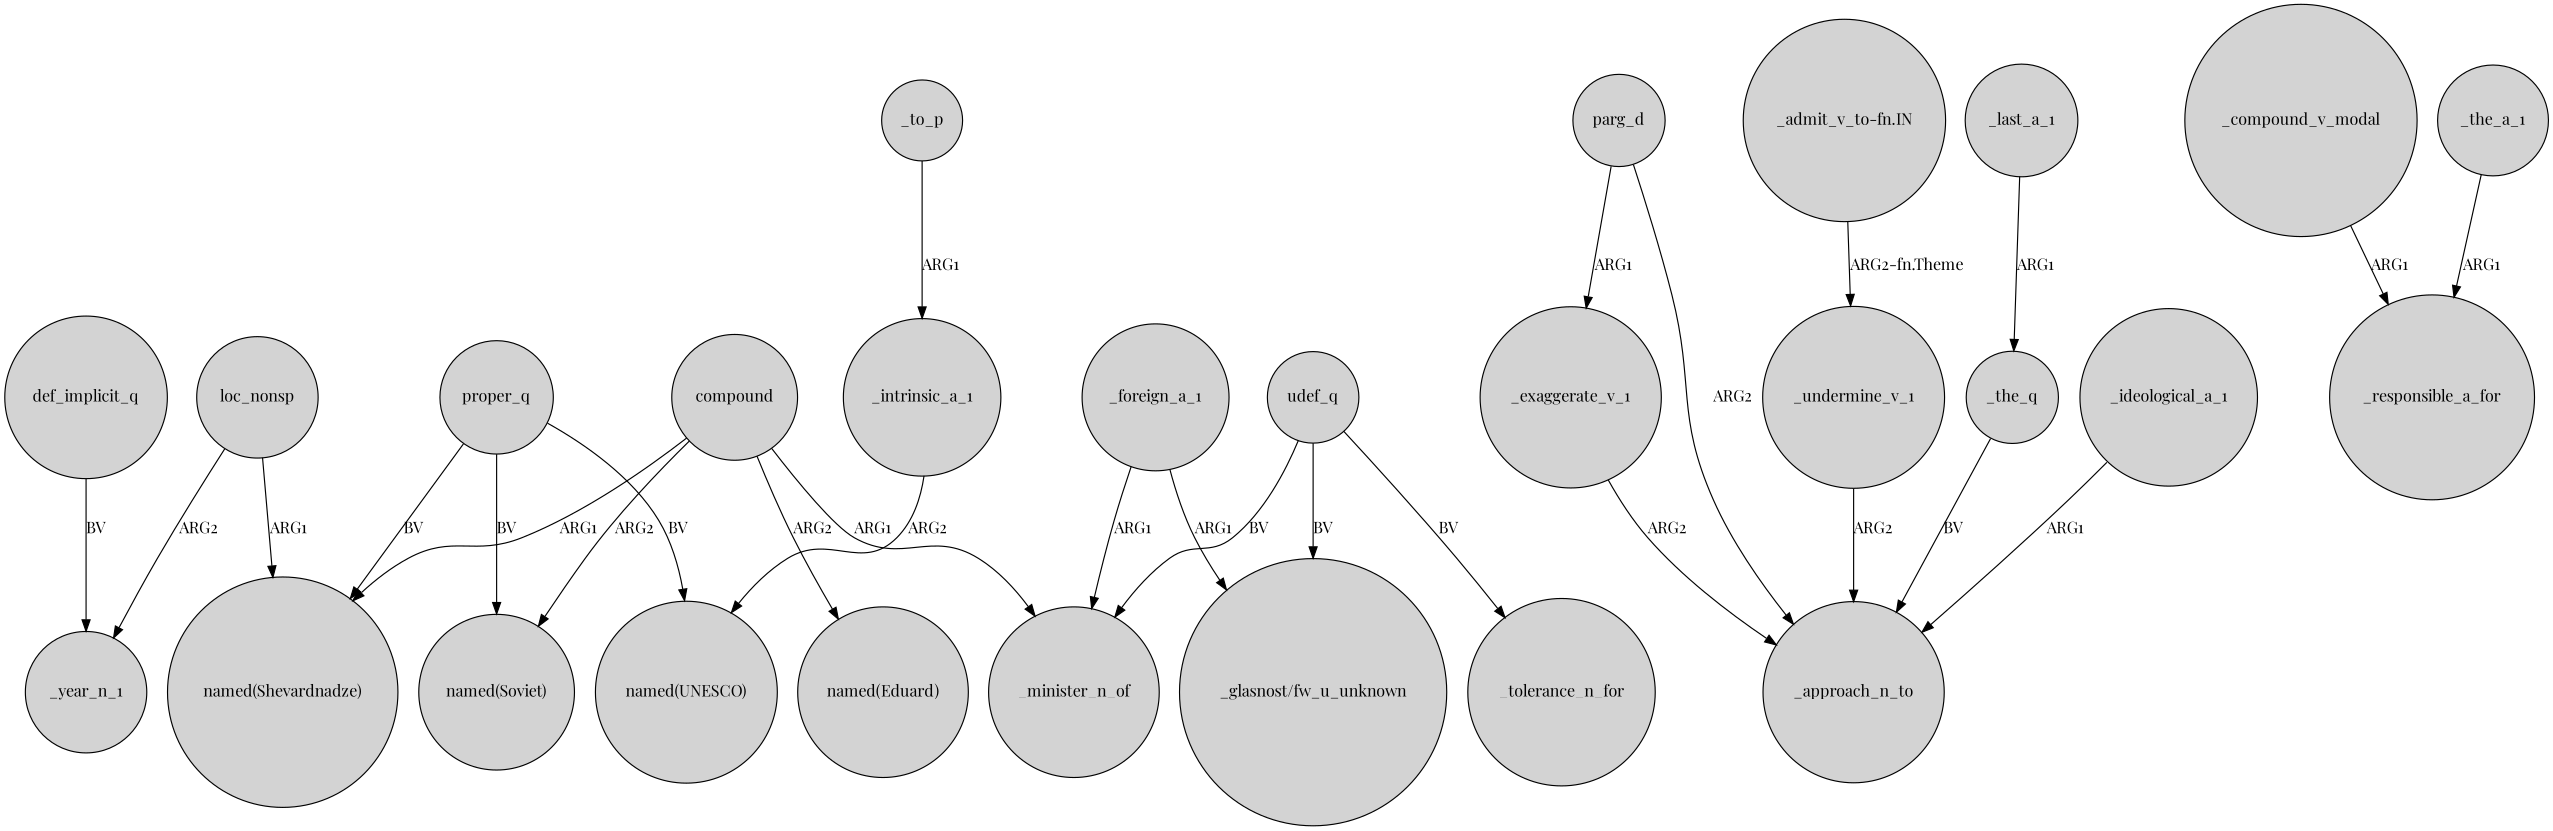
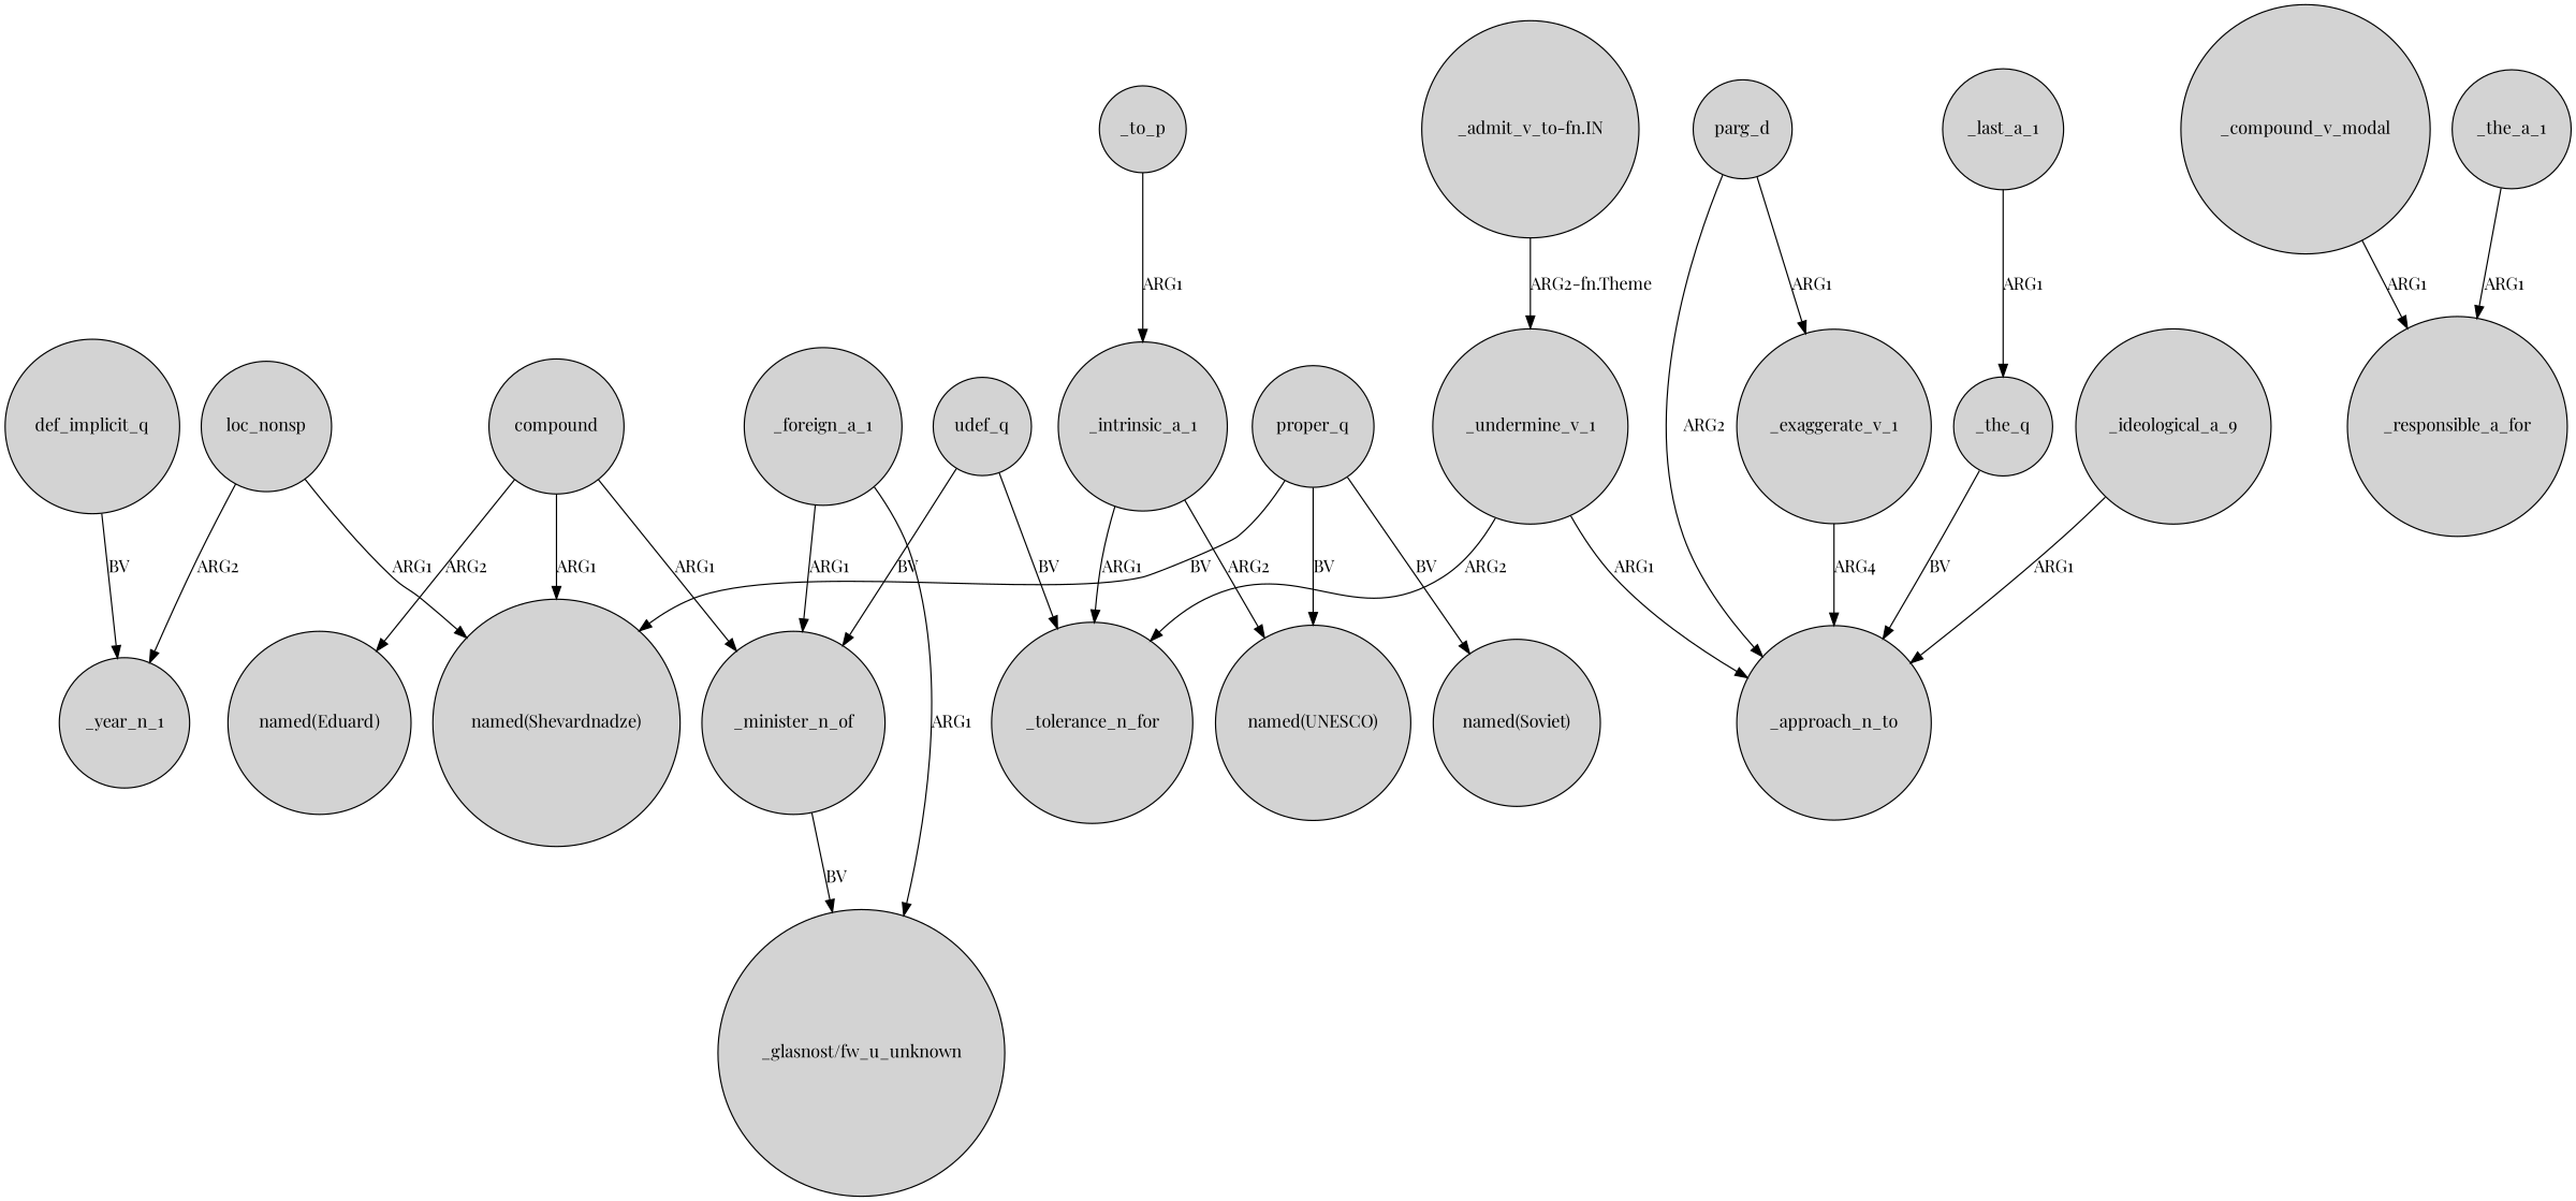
  digraph {
    fontname="Playfair Display"
    node [fontname="Playfair Display" shape=circle style=filled]
    edge [fontname="Playfair Display"]
    def_implicit_q
    _year_n_1
    _exaggerate_v_1
    _approach_n_to
    parg_d
    "_admit_v_to-fn.IN"
    _undermine_v_1
    _tolerance_n_for
    compound
    "named(Shevardnadze)"
    "named(Soviet)"
    _minister_n_of
    "named(Eduard)"
    n14 [label=_compound_v_modal]
    _responsible_a_for
    proper_q
    "named(UNESCO)"
    _the_q
    _foreign_a_1
    "_glasnost/fw_u_unknown"
    loc_nonsp
-   _ideological_a_1
+   _ideological_a_1 [label=_ideological_a_9]
    n23 [label=_the_a_1]
    _to_p
    _intrinsic_a_1
    _last_a_1
    udef_q
    def_implicit_q -> _year_n_1 [label=BV]
-   _exaggerate_v_1 -> _approach_n_to [label=ARG2]
+   _exaggerate_v_1 -> _approach_n_to [label=ARG4]
    parg_d -> _exaggerate_v_1 [label=ARG1]
    parg_d -> _approach_n_to [label=ARG2]
    "_admit_v_to-fn.IN" -> _undermine_v_1 [label="ARG2-fn.Theme"]
-   _undermine_v_1 -> _approach_n_to [label=ARG2]
+   _undermine_v_1 -> _approach_n_to [label=ARG1]
+   _undermine_v_1 -> _tolerance_n_for [label=ARG2]
    compound -> "named(Shevardnadze)" [label=ARG1]
-   compound -> "named(Soviet)" [label=ARG2]
    compound -> _minister_n_of [label=ARG1]
    compound -> "named(Eduard)" [label=ARG2]
    n14 -> _responsible_a_for [label=ARG1]
    proper_q -> "named(Shevardnadze)" [label=BV]
    proper_q -> "named(Soviet)" [label=BV]
    proper_q -> "named(UNESCO)" [label=BV]
    _the_q -> _approach_n_to [label=BV]
    _foreign_a_1 -> _minister_n_of [label=ARG1]
    _foreign_a_1 -> "_glasnost/fw_u_unknown" [label=ARG1]
    loc_nonsp -> _year_n_1 [label=ARG2]
    loc_nonsp -> "named(Shevardnadze)" [label=ARG1]
    _ideological_a_1 -> _approach_n_to [label=ARG1]
    n23 -> _responsible_a_for [label=ARG1]
    _to_p -> _intrinsic_a_1 [label=ARG1]
+   _intrinsic_a_1 -> _tolerance_n_for [label=ARG1]
    _intrinsic_a_1 -> "named(UNESCO)" [label=ARG2]
    _last_a_1 -> _the_q [label=ARG1]
    udef_q -> _tolerance_n_for [label=BV]
    udef_q -> _minister_n_of [label=BV]
-   udef_q -> "_glasnost/fw_u_unknown" [label=BV]
+   _minister_n_of -> "_glasnost/fw_u_unknown" [label=BV]
  }
